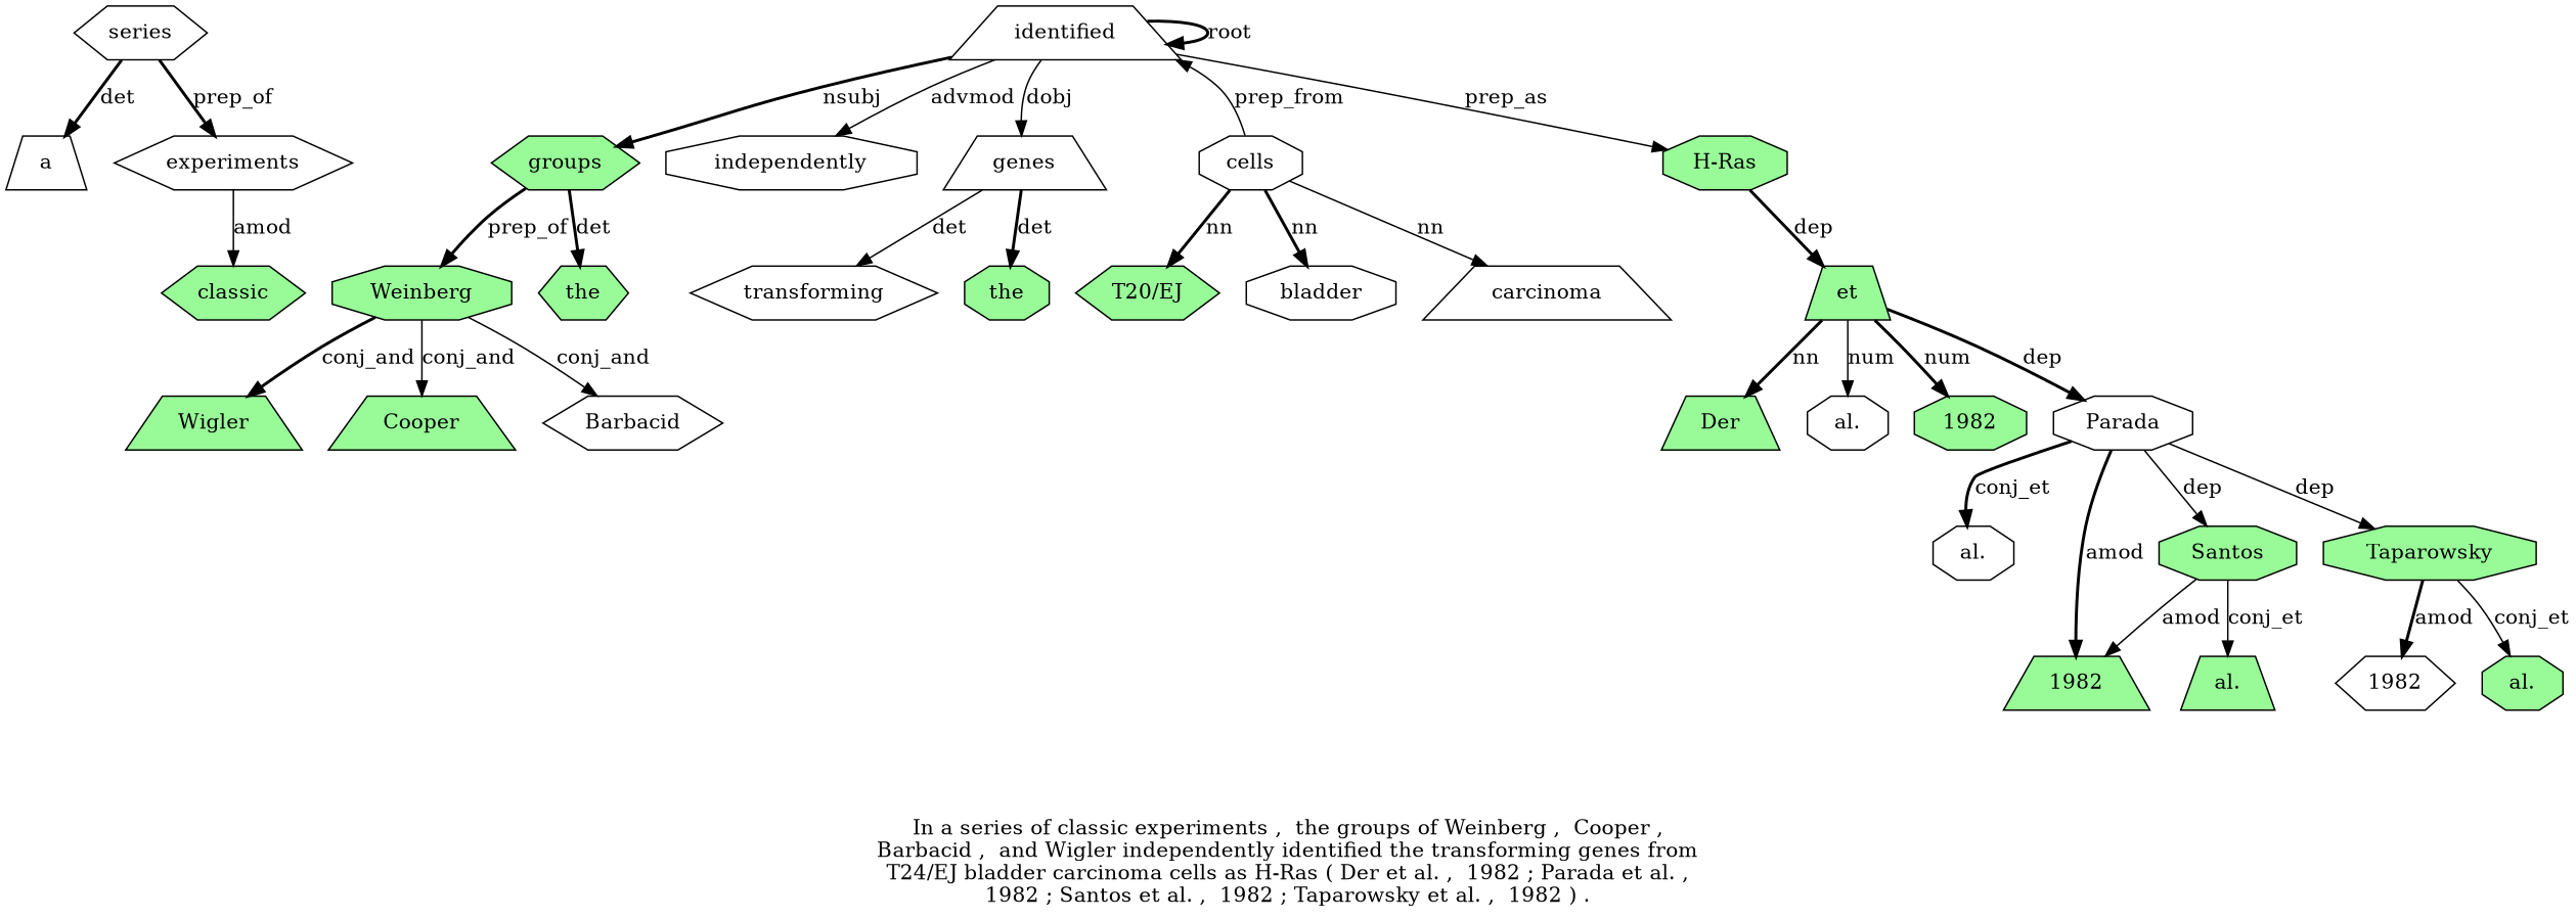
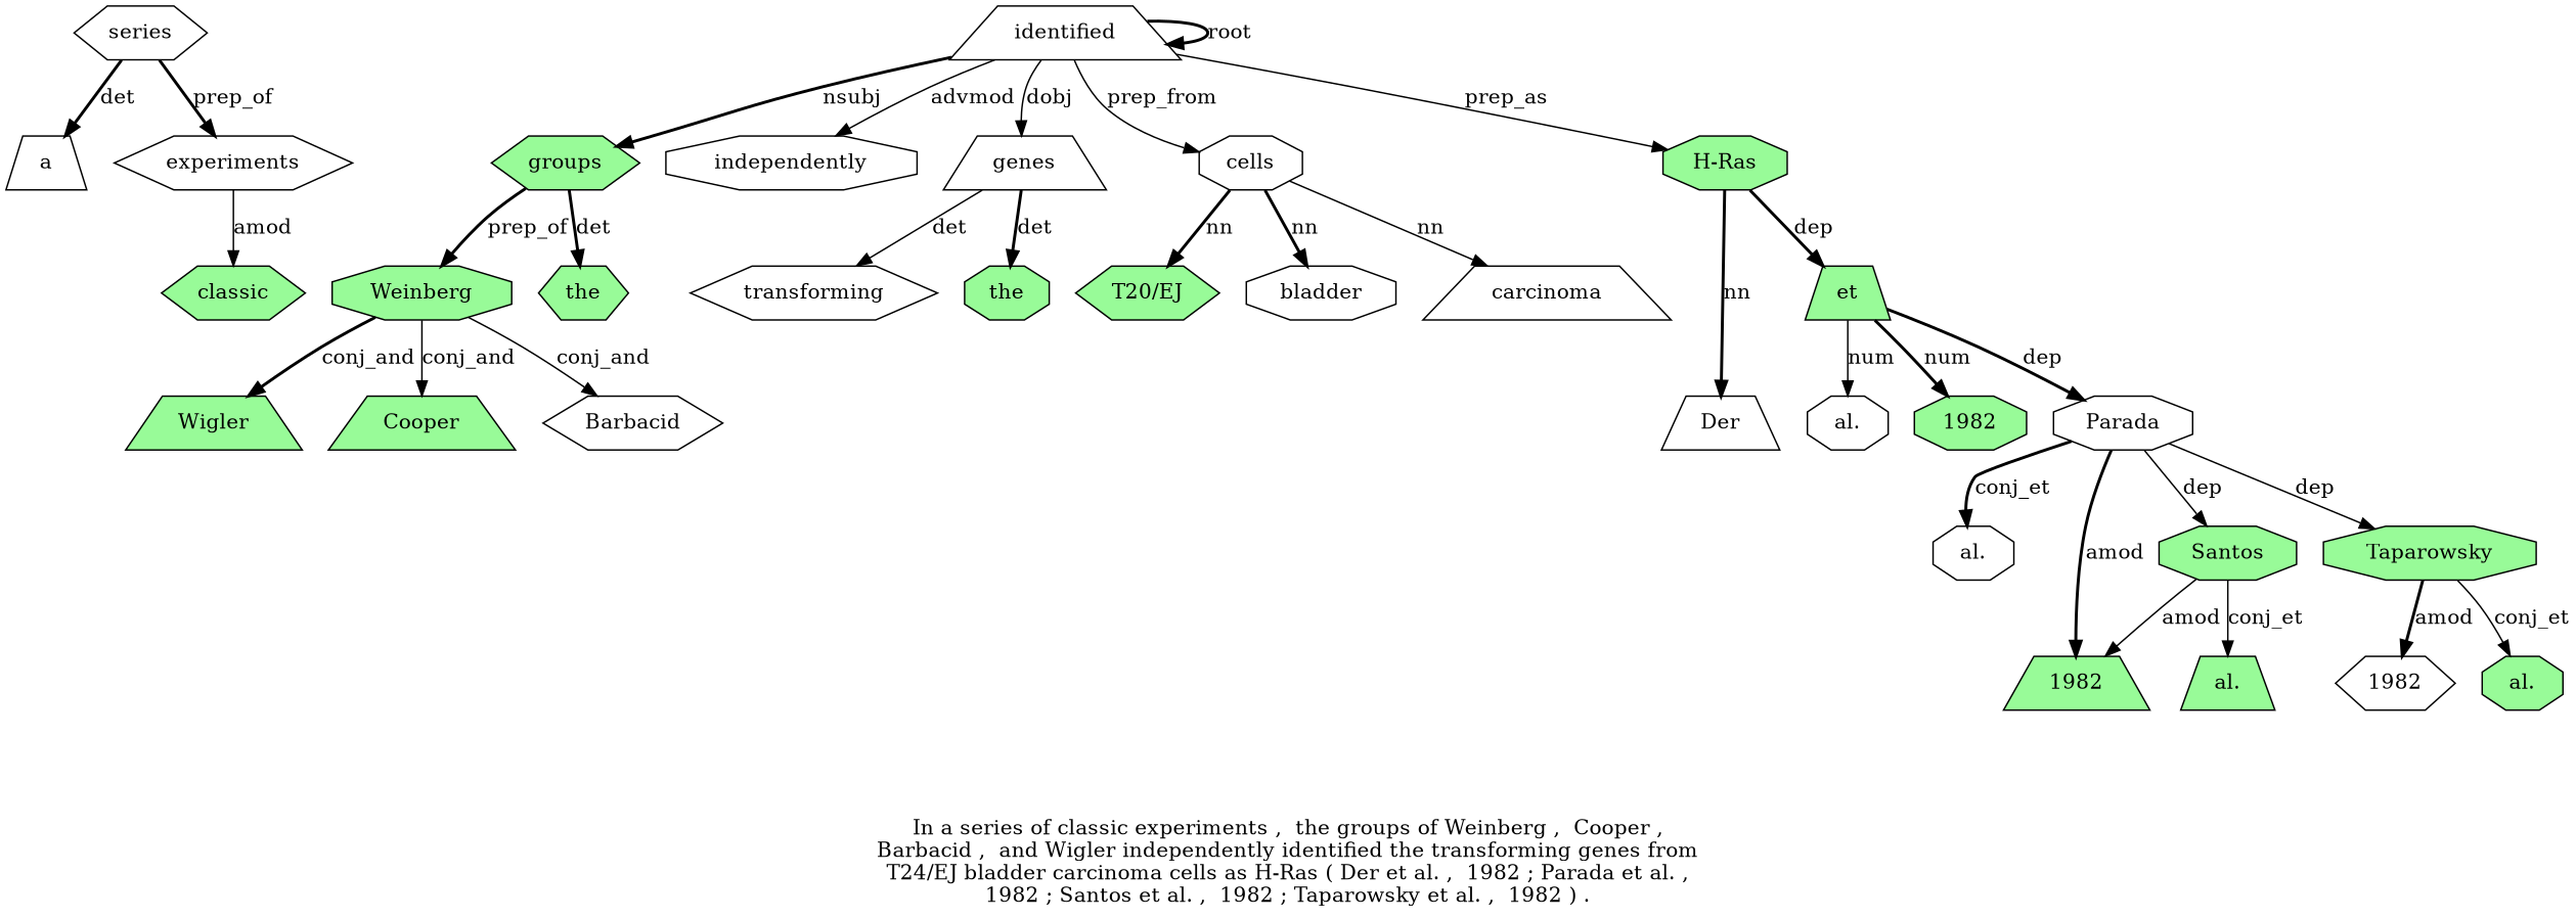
  digraph {
    label="In a series of classic experiments ,  the groups of Weinberg ,  Cooper ,\nBarbacid ,  and Wigler independently identified the transforming genes from\nT24/EJ bladder carcinoma cells as H-Ras ( Der et al. ,  1982 ; Parada et al. ,\n1982 ; Santos et al. ,  1982 ; Taparowsky et al. ,  1982 ) ."
    node [fillcolor=palegreen shape=octagon style=filled]
    edge [style=bold]
    n1 [fillcolor=white label=series shape=hexagon]
    n2 [fillcolor=white label=a shape=trapezium]
    n3 [fillcolor=white label=experiments shape=hexagon]
    n4 [label=classic shape=hexagon]
    n5 [fillcolor=white label=identified shape=trapezium]
    n6 [label=groups shape=hexagon]
    n7 [fillcolor=white label=independently]
    n8 [fillcolor=white label=genes shape=trapezium]
    n9 [fillcolor=white label=cells]
    n10 [label="H-Ras"]
    n11 [label=the shape=hexagon]
    n12 [label=Weinberg]
    n13 [label=the]
    n14 [fillcolor=white label=transforming shape=hexagon]
    n15 [label="T20/EJ" shape=hexagon]
    n16 [fillcolor=white label=bladder]
    n17 [fillcolor=white label=carcinoma shape=trapezium]
    n18 [label=et shape=trapezium]
    n19 [label=Cooper shape=trapezium]
    n20 [fillcolor=white label=Barbacid shape=hexagon]
    n21 [label=Wigler shape=trapezium]
-   n22 [label=Der shape=trapezium]
+   n22 [fillcolor=white label=Der shape=trapezium]
    n23 [fillcolor=white label="al."]
    n24 [label=1982]
    n25 [fillcolor=white label=Parada]
    n26 [fillcolor=white label="al."]
    n27 [label=1982 shape=trapezium]
    n28 [label=Santos]
    n29 [label=Taparowsky]
    n30 [label="al." shape=trapezium]
    n31 [label="al."]
    n32 [fillcolor=white label=1982 shape=hexagon]
    n1 -> n2 [label=det]
    n1 -> n3 [label=prep_of]
    n3 -> n4 [label=amod style=solid]
    n5 -> n5 [label=root]
    n5 -> n6 [label=nsubj]
    n5 -> n7 [label=advmod style=solid]
    n5 -> n8 [label=dobj style=solid]
-   n9 -> n5 [label=prep_from style=solid]
+   n5 -> n9 [label=prep_from style=solid]
    n5 -> n10 [label=prep_as style=solid]
    n6 -> n11 [label=det]
    n6 -> n12 [label=prep_of]
    n8 -> n13 [label=det]
    n8 -> n14 [label=det style=solid]
    n9 -> n15 [label=nn]
    n9 -> n16 [label=nn]
    n9 -> n17 [label=nn style=solid]
    n10 -> n18 [label=dep]
    n12 -> n19 [label=conj_and style=solid]
    n12 -> n20 [label=conj_and style=solid]
    n12 -> n21 [label=conj_and]
-   n18 -> n22 [label=nn]
+   n10 -> n22 [label=nn]
    n18 -> n23 [label=num style=solid]
    n18 -> n24 [label=num]
    n18 -> n25 [label=dep]
    n25 -> n26 [label=conj_et]
    n25 -> n27 [label=amod]
    n25 -> n28 [label=dep style=solid]
    n25 -> n29 [label=dep style=solid]
    n28 -> n27 [label=amod style=solid]
    n28 -> n30 [label=conj_et style=solid]
    n29 -> n31 [label=conj_et style=solid]
    n29 -> n32 [label=amod]
  }
